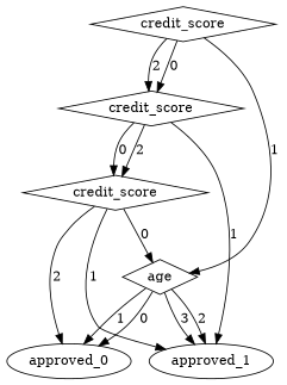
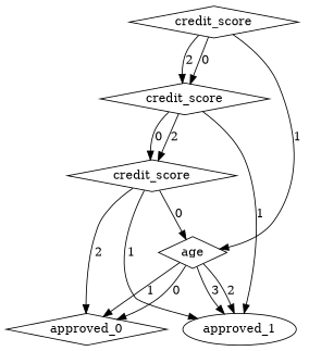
  digraph {
    node [shape=diamond]
    n1 [label=approved_1 shape=""]
-   n2 [label=approved_0 shape=""]
+   n2 [label=approved_0]
    n3 [label=age]
    n4 [label=credit_score]
    n5 [label=credit_score]
    n6 [label=credit_score]
    n3 -> n1 [label=3]
    n3 -> n1 [label=2]
    n3 -> n2 [label=1]
    n3 -> n2 [label=0]
    n4 -> n1 [label=1]
    n4 -> n2 [label=2]
    n4 -> n3 [label=0]
    n5 -> n1 [label=1]
    n5 -> n4 [label=2]
    n5 -> n4 [label=0]
    n6 -> n3 [label=1]
    n6 -> n5 [label=2]
    n6 -> n5 [label=0]
  }
